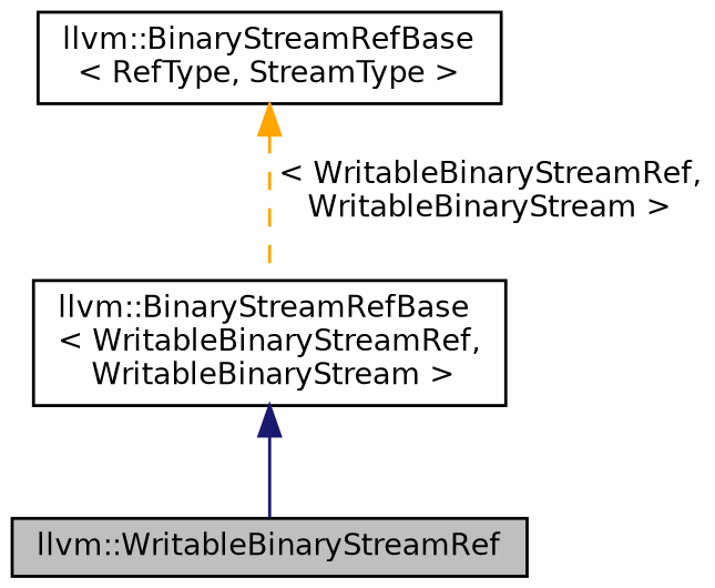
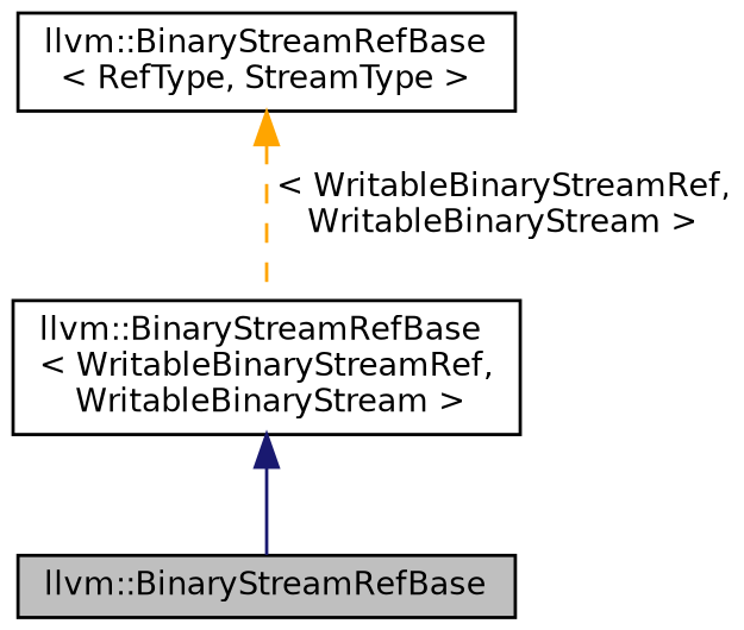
  digraph {
    node [color=black fontname=Helvetica fontsize=10 shape=box]
    edge [dir=back fontname=Helvetica fontsize=10 labelfontname=Helvetica labelfontsize=10]
-   n1 [fillcolor=grey75 fontcolor=black height=0.2 label="llvm::WritableBinaryStreamRef" style=filled width=0.4]
+   n1 [fillcolor=grey75 fontcolor=black height=0.2 label="llvm::BinaryStreamRefBase" style=filled width=0.4]
    n2 [height=0.2 label="llvm::BinaryStreamRefBase\l\< WritableBinaryStreamRef,\l WritableBinaryStream \>" width=0.4]
    n3 [height=0.2 label="llvm::BinaryStreamRefBase\l\< RefType, StreamType \>" width=0.4]
    n2 -> n1 [color=midnightblue style=solid]
    n3 -> n2 [color=orange label=" \< WritableBinaryStreamRef,\l WritableBinaryStream \>" style=dashed]
  }
